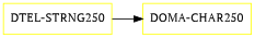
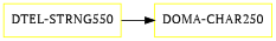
  digraph {
    rankdir=LR
    fontname="PT Serif"
    node [color=yellow shape=box fontname="PT Serif"]
-   "DTEL-STRNG250"
+   "DTEL-STRNG250" [label="DTEL-STRNG550"]
    "DOMA-CHAR250"
    "DTEL-STRNG250" -> "DOMA-CHAR250" [fontname="PT Serif"]
  }
